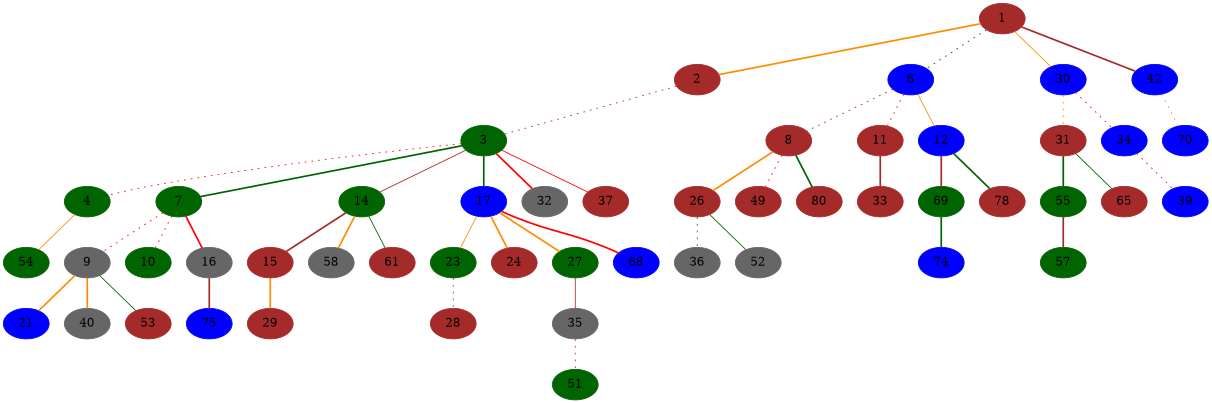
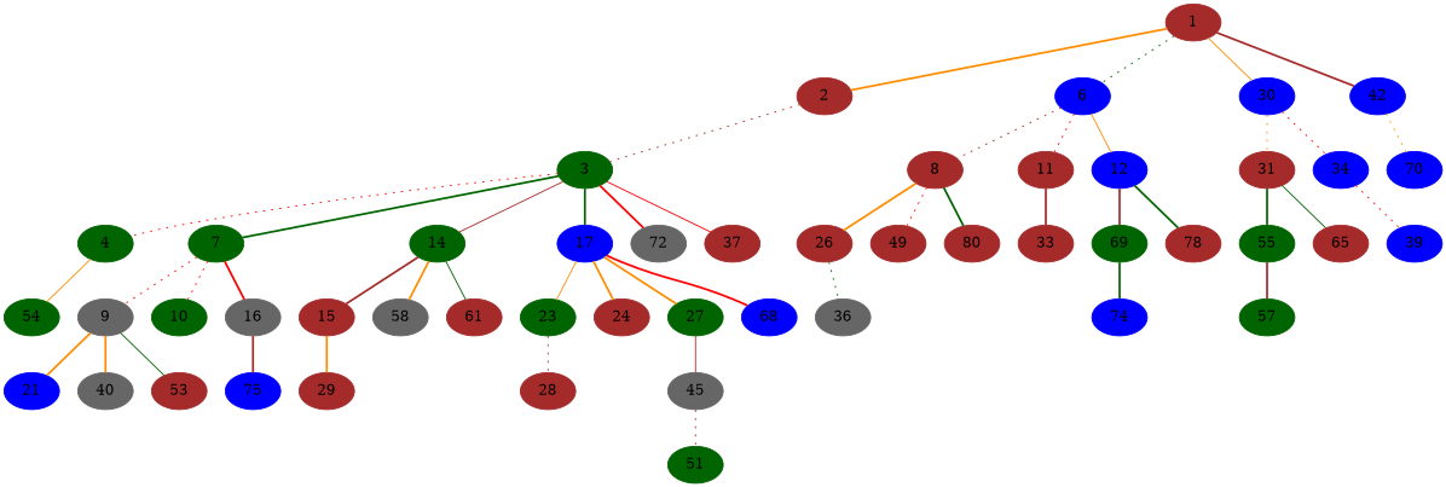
  graph {
    node [color=brown style=filled]
    edge [color=darkorange style=bold]
    2 [super="+47"]
    3 [color=darkgreen super="+5"]
    1
    6 [color=blue super="+22"]
    30 [color=blue super="+38"]
    42 [color=blue super="+62"]
    8 [super="+20"]
    11 [super="+13"]
    12 [color=blue super="+19"]
    31 [super="+41"]
    34 [color=blue super="+48"]
    70 [color=blue]
    4 [color=darkgreen super="+18"]
    7 [color=darkgreen super="+73"]
    14 [color=darkgreen super="+56"]
    17 [color=blue super="+45"]
-   32 [color=gray40 super="+44"]
+   32 [color=gray40 super="+44" label=72]
    37
    54 [color=darkgreen super="+66"]
    9 [color=gray40 super="+59"]
    10 [color=darkgreen]
    16 [color=gray40 super="+71"]
    15 [super="+67"]
    58 [color=gray40]
    61
    23 [color=darkgreen super="+25"]
    24
    27 [color=darkgreen]
    68 [color=blue]
    26 [super="+43"]
    49
    80
    33 [super="+46"]
    69 [color=darkgreen super="+77"]
    78
    21 [color=blue super="+81"]
    40 [color=gray40]
    53 [super="+64"]
    75 [color=blue]
    36 [color=gray40 super="+60"]
-   52 [color=gray40]
    74 [color=blue]
    29
    28
-   35 [color=gray40 super="+72"]
+   35 [color=gray40 super="+72" label=45]
    51 [color=darkgreen]
    55 [color=darkgreen]
    65
    39 [color=blue super="+63"]
    57 [color=darkgreen super="+76"]
    2 -- 3 [color=brown style=dotted]
    3 -- 4 [color=red style=dotted]
    3 -- 7 [color=darkgreen]
    3 -- 14 [color=brown style=solid]
    3 -- 17 [color=darkgreen]
    3 -- 32 [color=red]
    3 -- 37 [color=red style=solid]
    1 -- 2
    1 -- 6 [color=darkgreen style=dotted]
    1 -- 30 [style=solid]
    1 -- 42 [color=brown]
    6 -- 8 [color=brown style=dotted]
    6 -- 11 [color=red style=dotted]
    6 -- 12 [style=solid]
    30 -- 31 [style=dotted]
    30 -- 34 [color=red style=dotted]
    42 -- 70 [style=dotted]
    8 -- 26
    8 -- 49 [color=red style=dotted]
    8 -- 80 [color=darkgreen]
    11 -- 33 [color=brown]
    12 -- 69 [color=brown]
    12 -- 78 [color=darkgreen]
    31 -- 55 [color=darkgreen]
    31 -- 65 [color=darkgreen style=solid]
    34 -- 39 [color=red style=dotted]
    4 -- 54 [style=solid]
    7 -- 9 [color=red style=dotted]
    7 -- 10 [color=red style=dotted]
    7 -- 16 [color=red]
    14 -- 15 [color=brown]
    14 -- 58
    14 -- 61 [color=darkgreen style=solid]
    17 -- 23 [style=solid]
    17 -- 24
    17 -- 27
    17 -- 68 [color=red]
    9 -- 21
    9 -- 40
    9 -- 53 [color=darkgreen style=solid]
    16 -- 75 [color=brown]
    15 -- 29
    23 -- 28 [color=brown style=dotted]
    27 -- 35 [color=brown style=solid]
    26 -- 36 [color=darkgreen style=dotted]
-   26 -- 52 [color=darkgreen style=solid]
    69 -- 74 [color=darkgreen]
    35 -- 51 [color=brown style=dotted]
    55 -- 57 [color=brown]
  }
